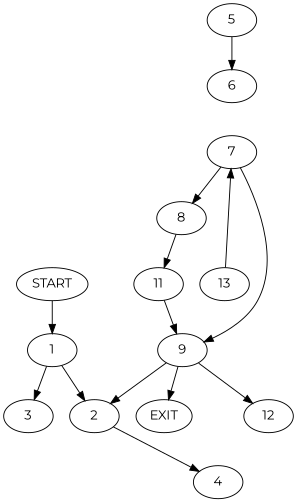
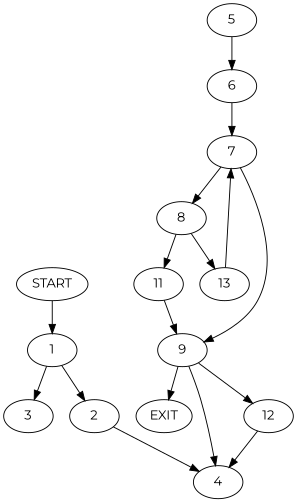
  digraph {
    fontname=Montserrat
    node [fontname=Montserrat]
    edge [fontname=Montserrat]
    n1 [label=START]
    1
    2
    3
    n5 [label=EXIT]
    4
    5
    6
    7
    8
    9
    n12 [label=13]
    11
    12
    n1 -> 1
    1 -> 2
    1 -> 3
    2 -> 4
    5 -> 6
+   6 -> 7
    7 -> 8
    7 -> 9
+   8 -> n12
    8 -> 11
    9 -> n5
-   9 -> 2
+   9 -> 4
    9 -> 12
    n12 -> 7
    11 -> 9
+   12 -> 4
  }
